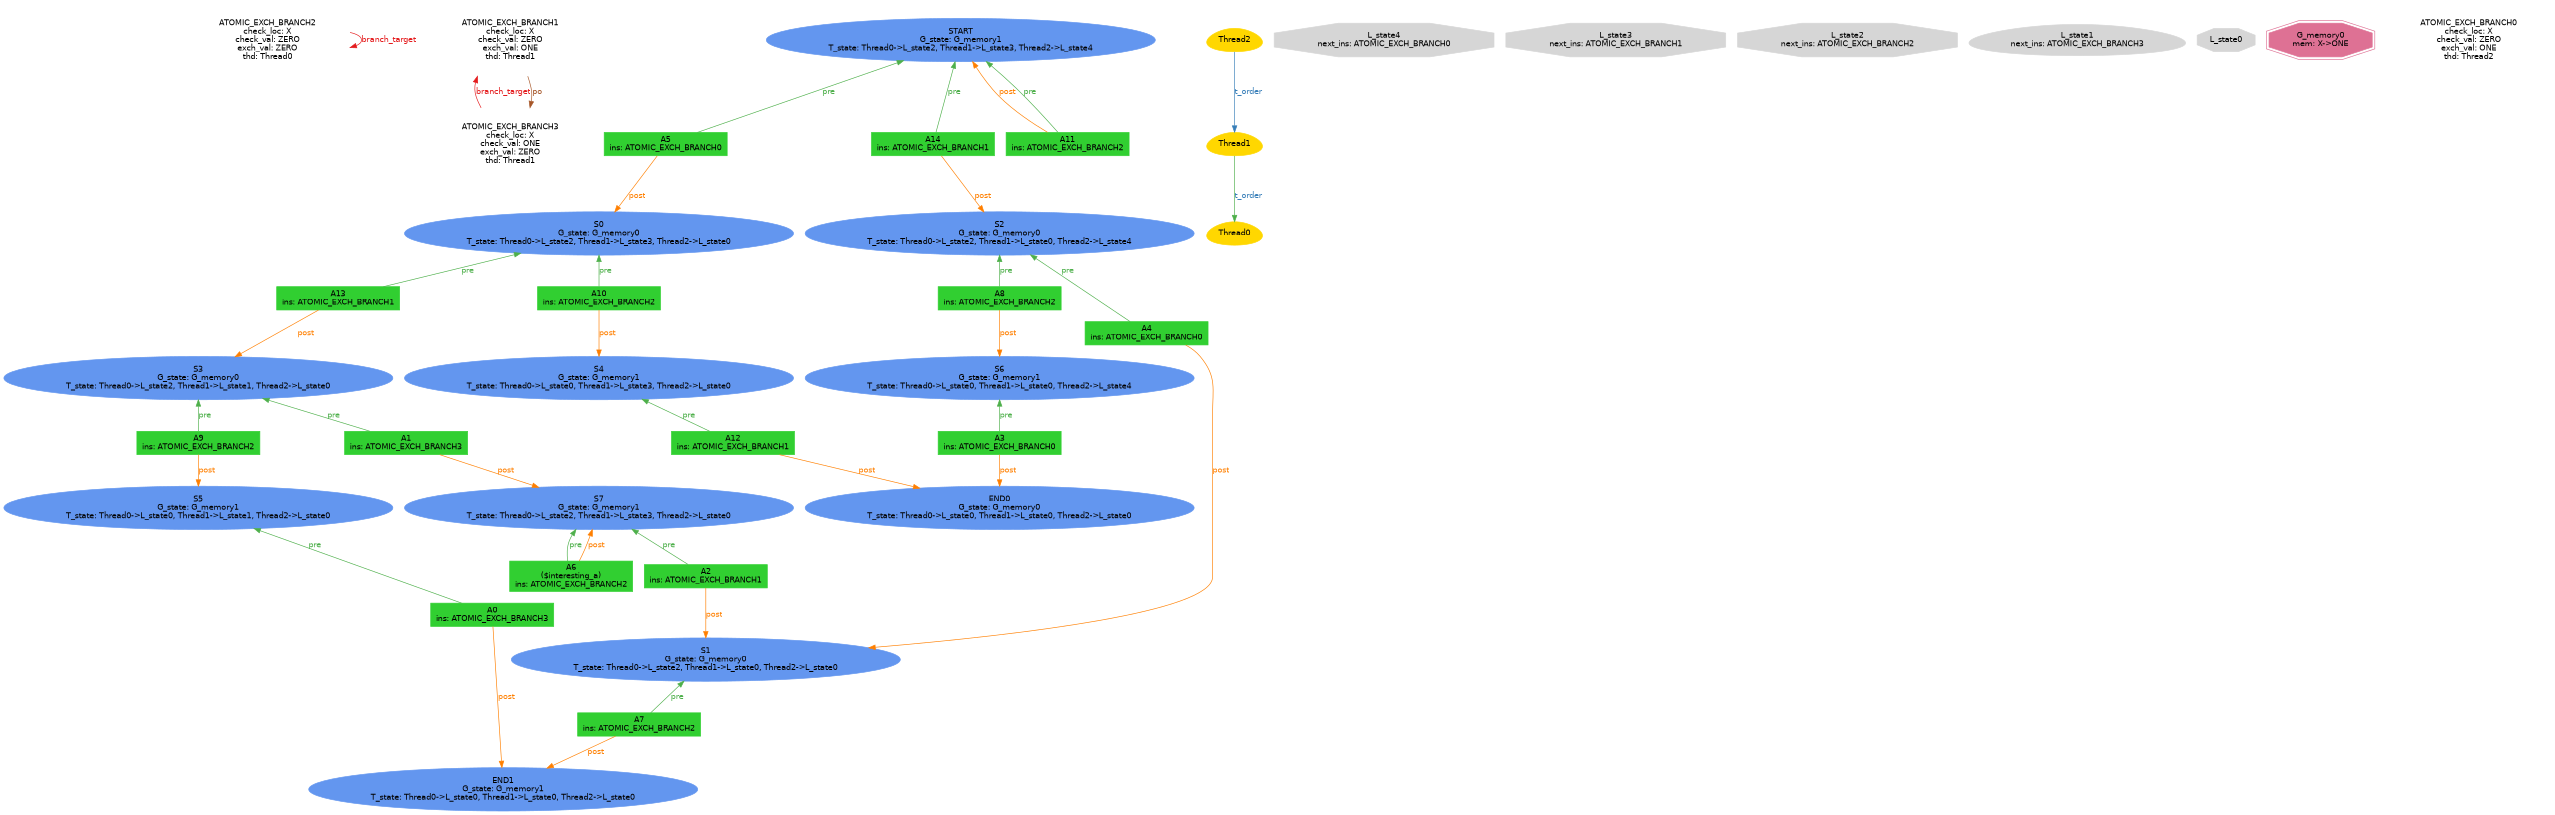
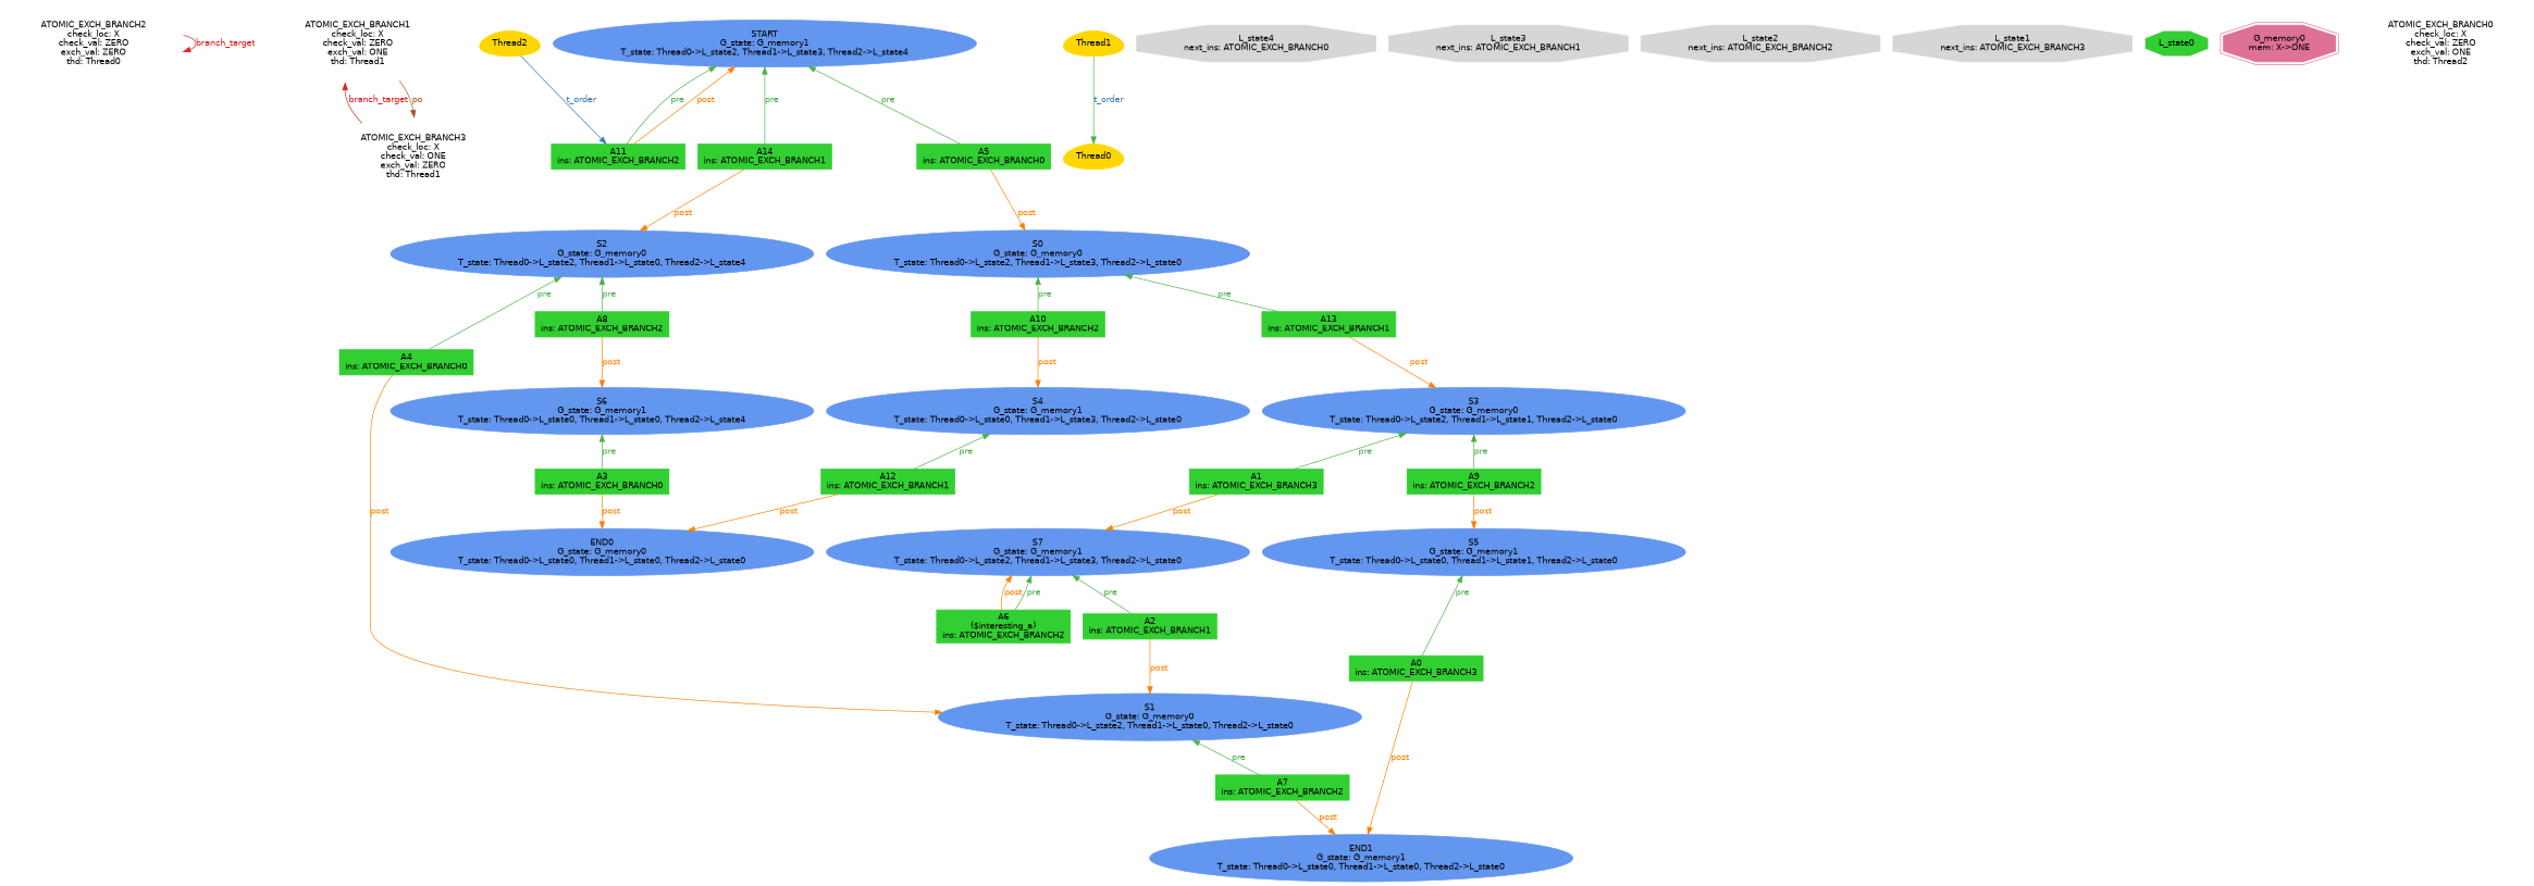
  digraph {
    fontname="DejaVu Sans"
    fontsize=12
    rankdir=TB
    node [color="#31cf31" fontcolor="#000000" fontname="DejaVu Sans" fontsize=12 shape=box style="filled, solid"]
    edge [color="#4daf4a" dir=back fontcolor="#ff7f00" fontname="DejaVu Sans" fontsize=12 style=solid uuid="<A6, S7>" weight=1]
    n1 [color="#ffffff" label="ATOMIC_EXCH_BRANCH2\ncheck_loc: X\ncheck_val: ZERO\nexch_val: ZERO\nthd: Thread0" shape=octagon uuid=ATOMIC_EXCH_BRANCH2]
    n2 [color="#ffffff" label="ATOMIC_EXCH_BRANCH1\ncheck_loc: X\ncheck_val: ZERO\nexch_val: ONE\nthd: Thread1" shape=octagon uuid=ATOMIC_EXCH_BRANCH1]
    n3 [color="#ffffff" label="ATOMIC_EXCH_BRANCH3\ncheck_loc: X\ncheck_val: ONE\nexch_val: ZERO\nthd: Thread1" shape=octagon uuid=ATOMIC_EXCH_BRANCH3]
    n4 [label="A0\nins: ATOMIC_EXCH_BRANCH3" uuid=A0]
    n5 [color="#6396ef" label="END1\nG_state: G_memory1\nT_state: Thread0->L_state0, Thread1->L_state0, Thread2->L_state0" shape=ellipse uuid=END1]
    n6 [label="A1\nins: ATOMIC_EXCH_BRANCH3" uuid=A1]
    n7 [color="#6396ef" label="S7\nG_state: G_memory1\nT_state: Thread0->L_state2, Thread1->L_state3, Thread2->L_state0" shape=ellipse uuid=S7]
    n8 [label="A2\nins: ATOMIC_EXCH_BRANCH1" uuid=A2]
    n9 [label="A6\n($interesting_a)\nins: ATOMIC_EXCH_BRANCH2" uuid=A6]
    n10 [color="#6396ef" label="S1\nG_state: G_memory0\nT_state: Thread0->L_state2, Thread1->L_state0, Thread2->L_state0" shape=ellipse uuid=S1]
    n11 [label="A7\nins: ATOMIC_EXCH_BRANCH2" uuid=A7]
    n12 [label="A3\nins: ATOMIC_EXCH_BRANCH0" uuid=A3]
    n13 [color="#6396ef" label="END0\nG_state: G_memory0\nT_state: Thread0->L_state0, Thread1->L_state0, Thread2->L_state0" shape=ellipse uuid=END0]
    n14 [label="A4\nins: ATOMIC_EXCH_BRANCH0" uuid=A4]
    n15 [label="A5\nins: ATOMIC_EXCH_BRANCH0" uuid=A5]
    n16 [color="#6396ef" label="S0\nG_state: G_memory0\nT_state: Thread0->L_state2, Thread1->L_state3, Thread2->L_state0" shape=ellipse uuid=S0]
    n17 [label="A10\nins: ATOMIC_EXCH_BRANCH2" uuid=A10]
    n18 [label="A13\nins: ATOMIC_EXCH_BRANCH1" uuid=A13]
    n19 [color="#6396ef" label="S4\nG_state: G_memory1\nT_state: Thread0->L_state0, Thread1->L_state3, Thread2->L_state0" shape=ellipse uuid=S4]
    n20 [color="#6396ef" label="S3\nG_state: G_memory0\nT_state: Thread0->L_state2, Thread1->L_state1, Thread2->L_state0" shape=ellipse uuid=S3]
    n21 [label="A8\nins: ATOMIC_EXCH_BRANCH2" uuid=A8]
    n22 [color="#6396ef" label="S6\nG_state: G_memory1\nT_state: Thread0->L_state0, Thread1->L_state0, Thread2->L_state4" shape=ellipse uuid=S6]
    n23 [label="A9\nins: ATOMIC_EXCH_BRANCH2" uuid=A9]
    n24 [color="#6396ef" label="S5\nG_state: G_memory1\nT_state: Thread0->L_state0, Thread1->L_state1, Thread2->L_state0" shape=ellipse uuid=S5]
    n25 [label="A12\nins: ATOMIC_EXCH_BRANCH1" uuid=A12]
    n26 [color="#6396ef" label="START\nG_state: G_memory1\nT_state: Thread0->L_state2, Thread1->L_state3, Thread2->L_state4" shape=ellipse uuid=START]
    n27 [label="A11\nins: ATOMIC_EXCH_BRANCH2" uuid=A11]
    n28 [label="A14\nins: ATOMIC_EXCH_BRANCH1" uuid=A14]
    n29 [color="#6396ef" label="S2\nG_state: G_memory0\nT_state: Thread0->L_state2, Thread1->L_state0, Thread2->L_state4" shape=ellipse uuid=S2]
    n30 [color="#ffd700" label=Thread1 shape=egg uuid=Thread1]
    n31 [color="#ffd700" label=Thread0 shape=egg uuid=Thread0]
    n32 [color="#ffd700" label=Thread2 shape=egg uuid=Thread2]
    n33 [color="#d6d6d6" label="L_state4\nnext_ins: ATOMIC_EXCH_BRANCH0" shape=octagon uuid=L_state4]
    n34 [color="#d6d6d6" label="L_state3\nnext_ins: ATOMIC_EXCH_BRANCH1" shape=octagon uuid=L_state3]
    n35 [color="#d6d6d6" label="L_state2\nnext_ins: ATOMIC_EXCH_BRANCH2" shape=octagon uuid=L_state2]
-   n36 [color="#d6d6d6" label="L_state1\nnext_ins: ATOMIC_EXCH_BRANCH3" shape=egg uuid=L_state1]
-   n37 [color="#d6d6d6" label=L_state0 shape=octagon uuid=L_state0]
+   n36 [color="#d6d6d6" label="L_state1\nnext_ins: ATOMIC_EXCH_BRANCH3" shape=octagon uuid=L_state1]
+   n37 [color="#d6d6d6" label=L_state0 shape=octagon uuid=L_state0 fillcolor="#31cf31"]
    n38 [color="#de7194" label="G_memory0\nmem: X->ONE" shape=doubleoctagon uuid=G_memory0]
    n39 [color="#ffffff" label="ATOMIC_EXCH_BRANCH0\ncheck_loc: X\ncheck_val: ZERO\nexch_val: ONE\nthd: Thread2" shape=octagon uuid=ATOMIC_EXCH_BRANCH0]
    n1 -> n1 [color="#e41a1c" dir=forward fontcolor="#e41a1c" label=branch_target uuid="<ATOMIC_EXCH_BRANCH2, ATOMIC_EXCH_BRANCH2>"]
    n2 -> n3 [color="#e41a1c" fontcolor="#e41a1c" label=branch_target uuid="<ATOMIC_EXCH_BRANCH3, ATOMIC_EXCH_BRANCH1>"]
    n2 -> n3 [color="#a65628" dir=forward fontcolor="#a65628" label=po uuid="<ATOMIC_EXCH_BRANCH1, ATOMIC_EXCH_BRANCH3>"]
    n4 -> n5 [color="#ff7f00" dir=forward label=post uuid="<A0, END1>"]
    n6 -> n7 [color="#ff7f00" dir=forward label=post uuid="<A1, S7>"]
    n7 -> n8 [fontcolor="#4daf4a" label=pre uuid="<A2, S7>"]
    n7 -> n9 [color="#ff7f00" label=post]
    n7 -> n9 [fontcolor="#4daf4a" label=pre]
    n8 -> n10 [color="#ff7f00" dir=forward label=post uuid="<A2, S1>"]
    n10 -> n11 [fontcolor="#4daf4a" label=pre uuid="<A7, S1>"]
    n11 -> n5 [color="#ff7f00" dir=forward label=post uuid="<A7, END1>"]
    n12 -> n13 [color="#ff7f00" dir=forward label=post uuid="<A3, END0>"]
    n14 -> n10 [color="#ff7f00" dir=forward label=post uuid="<A4, S1>"]
    n15 -> n16 [color="#ff7f00" dir=forward label=post uuid="<A5, S0>"]
    n16 -> n17 [fontcolor="#4daf4a" label=pre uuid="<A10, S0>"]
    n16 -> n18 [fontcolor="#4daf4a" label=pre uuid="<A13, S0>"]
    n17 -> n19 [color="#ff7f00" dir=forward label=post uuid="<A10, S4>"]
    n18 -> n20 [color="#ff7f00" dir=forward label=post uuid="<A13, S3>"]
    n19 -> n25 [fontcolor="#4daf4a" label=pre uuid="<A12, S4>"]
    n20 -> n6 [fontcolor="#4daf4a" label=pre uuid="<A1, S3>"]
    n20 -> n23 [fontcolor="#4daf4a" label=pre uuid="<A9, S3>"]
    n21 -> n22 [color="#ff7f00" dir=forward label=post uuid="<A8, S6>"]
    n22 -> n12 [fontcolor="#4daf4a" label=pre uuid="<A3, S6>"]
    n23 -> n24 [color="#ff7f00" dir=forward label=post uuid="<A9, S5>"]
    n24 -> n4 [fontcolor="#4daf4a" label=pre uuid="<A0, S5>"]
    n25 -> n13 [color="#ff7f00" dir=forward label=post uuid="<A12, END0>"]
    n26 -> n15 [fontcolor="#4daf4a" label=pre uuid="<A5, START>"]
    n26 -> n27 [color="#ff7f00" label=post uuid="<A11, START>"]
    n26 -> n27 [fontcolor="#4daf4a" label=pre uuid="<A11, START>"]
    n26 -> n28 [fontcolor="#4daf4a" label=pre uuid="<A14, START>"]
    n28 -> n29 [color="#ff7f00" dir=forward label=post uuid="<A14, S2>"]
    n29 -> n14 [fontcolor="#4daf4a" label=pre uuid="<A4, S2>"]
    n29 -> n21 [fontcolor="#4daf4a" label=pre uuid="<A8, S2>"]
    n30 -> n31 [dir=forward fontcolor="#377eb8" label=t_order uuid="<Thread1, Thread0>"]
-   n32 -> n30 [color="#377eb8" dir=forward fontcolor="#377eb8" label=t_order uuid="<Thread2, Thread1>"]
+   n32 -> n27 [color="#377eb8" dir=forward fontcolor="#377eb8" label=t_order uuid="<Thread2, Thread1>"]
  }
